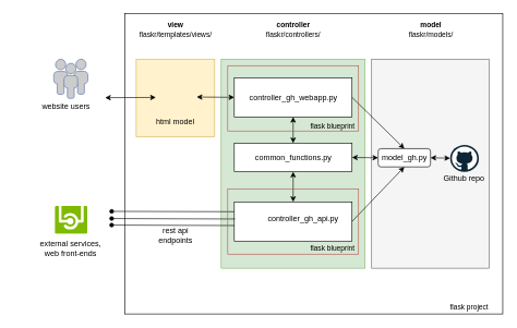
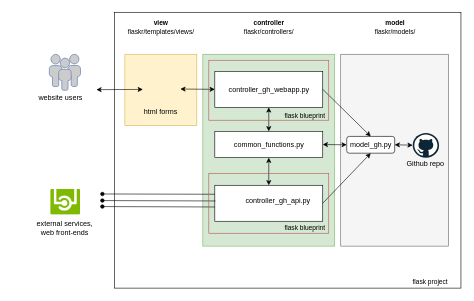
  <mxCell id="0" />
  <mxCell id="1" parent="0" />
  <mxCell id="2" value="" style="rounded=0;whiteSpace=wrap;html=1;fontSize=11;align=left;" parent="1" vertex="1"><mxGeometry x="190" y="20" width="578" height="460" as="geometry" /></mxCell>
  <mxCell id="3" value="" style="rounded=0;whiteSpace=wrap;html=1;fillColor=#d5e8d4;align=center;strokeColor=#82b366;" parent="1" vertex="1"><mxGeometry x="337.5" y="90" width="220" height="320" as="geometry" /></mxCell>
  <mxCell id="4" value="" style="rounded=0;whiteSpace=wrap;html=1;fillColor=#fff2cc;strokeColor=#d6b656;" parent="1" vertex="1"><mxGeometry x="207.5" y="90" width="120" height="119" as="geometry" /></mxCell>
  <mxCell id="5" value="" style="rounded=0;whiteSpace=wrap;html=1;fillColor=#f5f5f5;strokeColor=#666666;fontColor=#333333;" parent="1" vertex="1"><mxGeometry x="567.5" y="90" width="180" height="320" as="geometry" /></mxCell>
  <mxCell id="6" value="" style="rounded=0;whiteSpace=wrap;html=1;" parent="1" vertex="1"><mxGeometry x="357.5" y="218.5" width="180" height="44" as="geometry" /></mxCell>
  <mxCell id="7" value="" style="rounded=0;whiteSpace=wrap;html=1;" parent="1" vertex="1"><mxGeometry x="357.5" y="118.5" width="180" height="60" as="geometry" /></mxCell>
  <mxCell id="8" value="" style="rounded=0;whiteSpace=wrap;html=1;" parent="1" vertex="1"><mxGeometry x="357.5" y="308.5" width="180" height="60" as="geometry" /></mxCell>
  <mxCell id="9" value="" style="endArrow=classic;startArrow=classic;html=1;entryX=0.5;entryY=1;entryDx=0;entryDy=0;exitX=0.5;exitY=0;exitDx=0;exitDy=0;" parent="1" source="8" target="6" edge="1"><mxGeometry width="50" height="50" relative="1" as="geometry"><mxPoint x="387.5" y="318.5" as="sourcePoint" /><mxPoint x="437.5" y="268.5" as="targetPoint" /></mxGeometry></mxCell>
  <mxCell id="10" value="" style="endArrow=classic;startArrow=classic;html=1;exitX=1;exitY=0.5;exitDx=0;exitDy=0;entryX=0;entryY=0.5;entryDx=0;entryDy=0;" parent="1" source="6" target="21" edge="1"><mxGeometry width="50" height="50" relative="1" as="geometry"><mxPoint x="497.5" y="268.5" as="sourcePoint" /><mxPoint x="697.5" y="358.5" as="targetPoint" /></mxGeometry></mxCell>
- <mxCell id="11" value="html model&lt;br&gt;" style="text;html=1;strokeColor=none;fillColor=none;align=center;verticalAlign=middle;whiteSpace=wrap;rounded=0;" parent="1" vertex="1"><mxGeometry x="218" y="172" width="99" height="28" as="geometry" /></mxCell>
- <mxCell id="12" value="rest api endpoints&lt;br&gt;" style="text;html=1;strokeColor=none;fillColor=none;align=center;verticalAlign=middle;whiteSpace=wrap;rounded=0;" parent="1" vertex="1"><mxGeometry x="227.5" y="350" width="80" height="20" as="geometry" /></mxCell>
+ <mxCell id="11" value="html forms&lt;br&gt;" style="text;html=1;strokeColor=none;fillColor=none;align=center;verticalAlign=middle;whiteSpace=wrap;rounded=0;" parent="1" vertex="1"><mxGeometry x="218" y="172" width="99" height="28" as="geometry" /></mxCell>
  <mxCell id="13" value="&lt;span style=&quot;font-size: 11px&quot;&gt;&lt;b&gt;model&lt;/b&gt;&lt;br&gt;flaskr/models/&lt;br&gt;&lt;/span&gt;" style="text;html=1;strokeColor=none;fillColor=none;align=center;verticalAlign=middle;whiteSpace=wrap;rounded=0;fontSize=11;" parent="1" vertex="1"><mxGeometry x="567.5" y="20" width="181" height="49" as="geometry" /></mxCell>
  <mxCell id="14" value="controller_gh_api.py" style="text;html=1;strokeColor=none;fillColor=none;align=center;verticalAlign=middle;whiteSpace=wrap;rounded=0;" parent="1" vertex="1"><mxGeometry x="442.5" y="324" width="40" height="20" as="geometry" /></mxCell>
  <mxCell id="15" value="common_functions.py" style="text;html=1;strokeColor=none;fillColor=none;align=center;verticalAlign=middle;whiteSpace=wrap;rounded=0;" parent="1" vertex="1"><mxGeometry x="427.5" y="230.5" width="40" height="20" as="geometry" /></mxCell>
  <mxCell id="16" value="controller_gh_webapp.py" style="text;html=1;strokeColor=none;fillColor=none;align=center;verticalAlign=middle;whiteSpace=wrap;rounded=0;" parent="1" vertex="1"><mxGeometry x="427.5" y="138.5" width="40" height="20" as="geometry" /></mxCell>
  <mxCell id="17" value="" style="endArrow=classic;startArrow=classic;html=1;entryX=0.5;entryY=1;entryDx=0;entryDy=0;exitX=0.5;exitY=0;exitDx=0;exitDy=0;" parent="1" source="6" target="7" edge="1"><mxGeometry width="50" height="50" relative="1" as="geometry"><mxPoint x="177.5" y="318.5" as="sourcePoint" /><mxPoint x="227.5" y="268.5" as="targetPoint" /></mxGeometry></mxCell>
  <mxCell id="18" value="controller&lt;br&gt;&lt;span style=&quot;font-weight: normal&quot;&gt;flaskr/controllers/&lt;/span&gt;&lt;br&gt;" style="text;html=1;strokeColor=none;fillColor=none;align=center;verticalAlign=middle;whiteSpace=wrap;rounded=0;fontStyle=1;fontSize=11;" parent="1" vertex="1"><mxGeometry x="347.5" y="20" width="200" height="49" as="geometry" /></mxCell>
  <mxCell id="19" value="" style="shape=image;html=1;verticalAlign=top;verticalLabelPosition=bottom;labelBackgroundColor=#ffffff;imageAspect=0;aspect=fixed;image=https://cdn1.iconfinder.com/data/icons/google_jfk_icons_by_carlosjj/128/forms.png" parent="1" vertex="1"><mxGeometry x="237.5" y="118.5" width="60" height="60" as="geometry" /></mxCell>
  <mxCell id="20" value="" style="endArrow=classic;startArrow=classic;html=1;entryX=0;entryY=0.5;entryDx=0;entryDy=0;" parent="1" target="7" edge="1"><mxGeometry width="50" height="50" relative="1" as="geometry"><mxPoint x="300" y="148" as="sourcePoint" /><mxPoint x="347.5" y="108.5" as="targetPoint" /></mxGeometry></mxCell>
  <mxCell id="21" value="model_gh.py" style="whiteSpace=wrap;html=1;rounded=1;" parent="1" vertex="1"><mxGeometry x="577.5" y="227" width="80" height="28" as="geometry" /></mxCell>
  <mxCell id="22" value="" style="aspect=fixed;html=1;perimeter=none;align=center;shadow=0;dashed=0;image;fontSize=12;image=img/lib/mscae/API.svg;" parent="1" vertex="1"><mxGeometry x="83.5" y="315" width="50" height="43" as="geometry" /></mxCell>
  <mxCell id="23" value="view &lt;br style=&quot;font-size: 11px&quot;&gt;&lt;span style=&quot;font-weight: normal&quot;&gt;flaskr/templates/views/&lt;/span&gt;" style="text;html=1;strokeColor=none;fillColor=none;align=center;verticalAlign=middle;whiteSpace=wrap;rounded=0;fontStyle=1;fontSize=11;" parent="1" vertex="1"><mxGeometry x="207.5" y="20" width="120" height="49" as="geometry" /></mxCell>
  <mxCell id="24" value="" style="endArrow=classic;startArrow=classic;html=1;exitX=1;exitY=0.5;exitDx=0;exitDy=0;" parent="1" source="21" target="30" edge="1"><mxGeometry width="50" height="50" relative="1" as="geometry"><mxPoint x="690.5" y="230" as="sourcePoint" /><mxPoint x="701.5" y="188" as="targetPoint" /></mxGeometry></mxCell>
  <mxCell id="25" value="flask blueprint&lt;br&gt;" style="text;html=1;strokeColor=none;fillColor=none;align=center;verticalAlign=middle;whiteSpace=wrap;rounded=0;fontSize=11;" parent="1" vertex="1"><mxGeometry x="467.5" y="368.5" width="80" height="20" as="geometry" /></mxCell>
  <mxCell id="26" value="flask project" style="text;html=1;strokeColor=none;fillColor=none;align=center;verticalAlign=middle;whiteSpace=wrap;rounded=0;fontSize=11;" parent="1" vertex="1"><mxGeometry x="684.5" y="460" width="64" height="20" as="geometry" /></mxCell>
  <mxCell id="27" value="" style="endArrow=none;html=1;entryX=0;entryY=0.25;entryDx=0;entryDy=0;strokeWidth=1;comic=0;startArrow=oval;startFill=1;" parent="1" target="8" edge="1"><mxGeometry width="50" height="50" relative="1" as="geometry"><mxPoint x="170" y="323" as="sourcePoint" /><mxPoint x="205" y="660" as="targetPoint" /></mxGeometry></mxCell>
  <mxCell id="28" value="" style="endArrow=none;html=1;strokeWidth=1;comic=0;startArrow=oval;startFill=1;entryX=0.006;entryY=0.436;entryDx=0;entryDy=0;entryPerimeter=0;" parent="1" edge="1" target="8"><mxGeometry width="50" height="50" relative="1" as="geometry"><mxPoint x="170" y="334" as="sourcePoint" /><mxPoint x="270" y="334" as="targetPoint" /></mxGeometry></mxCell>
  <mxCell id="29" value="" style="endArrow=none;html=1;strokeWidth=1;comic=0;startArrow=oval;startFill=1;entryX=0.001;entryY=0.603;entryDx=0;entryDy=0;entryPerimeter=0;" parent="1" edge="1" target="8"><mxGeometry width="50" height="50" relative="1" as="geometry"><mxPoint x="170" y="344" as="sourcePoint" /><mxPoint x="270" y="344" as="targetPoint" /></mxGeometry></mxCell>
  <mxCell id="30" value="" style="dashed=0;outlineConnect=0;html=1;align=center;labelPosition=center;verticalLabelPosition=bottom;verticalAlign=top;shape=mxgraph.weblogos.github" parent="1" vertex="1"><mxGeometry x="687.5" y="221.5" width="44" height="41" as="geometry" /></mxCell>
  <mxCell id="31" value="external services,&lt;br&gt;web front-ends&lt;br&gt;" style="text;html=1;strokeColor=none;fillColor=none;align=center;verticalAlign=middle;whiteSpace=wrap;rounded=0;" parent="1" vertex="1"><mxGeometry x="20" y="370" width="175" height="20" as="geometry" /></mxCell>
  <mxCell id="32" value="" style="endArrow=classic;html=1;entryX=0.5;entryY=1;entryDx=0;entryDy=0;exitX=1;exitY=0.5;exitDx=0;exitDy=0;" parent="1" source="8" target="21" edge="1"><mxGeometry width="50" height="50" relative="1" as="geometry"><mxPoint x="527.5" y="360" as="sourcePoint" /><mxPoint x="577.5" y="310" as="targetPoint" /></mxGeometry></mxCell>
  <mxCell id="33" value="" style="endArrow=classic;html=1;entryX=0.5;entryY=0;entryDx=0;entryDy=0;exitX=1;exitY=0.5;exitDx=0;exitDy=0;" parent="1" source="7" target="21" edge="1"><mxGeometry width="50" height="50" relative="1" as="geometry"><mxPoint x="607.5" y="190" as="sourcePoint" /><mxPoint x="657.5" y="140" as="targetPoint" /></mxGeometry></mxCell>
  <mxCell id="34" value="" style="rounded=0;whiteSpace=wrap;html=1;fontSize=11;align=left;fillColor=none;strokeColor=#b85450;" parent="1" vertex="1"><mxGeometry x="347.5" y="100" width="200" height="100" as="geometry" /></mxCell>
  <mxCell id="35" value="" style="rounded=0;whiteSpace=wrap;html=1;fontSize=11;align=left;fillColor=none;strokeColor=#b85450;" parent="1" vertex="1"><mxGeometry x="347.5" y="288.5" width="200" height="100" as="geometry" /></mxCell>
  <mxCell id="36" value="flask blueprint&lt;br&gt;" style="text;html=1;strokeColor=none;fillColor=none;align=center;verticalAlign=middle;whiteSpace=wrap;rounded=0;fontSize=11;" parent="1" vertex="1"><mxGeometry x="467.5" y="182" width="80" height="20" as="geometry" /></mxCell>
  <mxCell id="37" value="Github repo&lt;br&gt;" style="text;html=1;strokeColor=none;fillColor=none;align=center;verticalAlign=middle;whiteSpace=wrap;rounded=0;" parent="1" vertex="1"><mxGeometry x="668.5" y="262.5" width="80" height="20" as="geometry" /></mxCell>
  <mxCell id="38" value="" style="fontColor=#0066CC;verticalAlign=top;verticalLabelPosition=bottom;labelPosition=center;align=center;html=1;outlineConnect=0;fillColor=#CCCCCC;strokeColor=#6881B3;gradientColor=none;gradientDirection=north;strokeWidth=2;shape=mxgraph.networks.users;" vertex="1" parent="1"><mxGeometry x="81.5" y="90" width="52" height="60" as="geometry" /></mxCell>
  <mxCell id="39" value="website users" style="text;html=1;strokeColor=none;fillColor=none;align=center;verticalAlign=middle;whiteSpace=wrap;rounded=0;" vertex="1" parent="1"><mxGeometry x="50.5" y="152" width="99" height="20" as="geometry" /></mxCell>
  <mxCell id="40" value="" style="endArrow=classic;startArrow=classic;html=1;" edge="1" parent="1" target="19"><mxGeometry width="50" height="50" relative="1" as="geometry"><mxPoint x="160" y="149" as="sourcePoint" /><mxPoint x="120" y="200" as="targetPoint" /></mxGeometry></mxCell>
